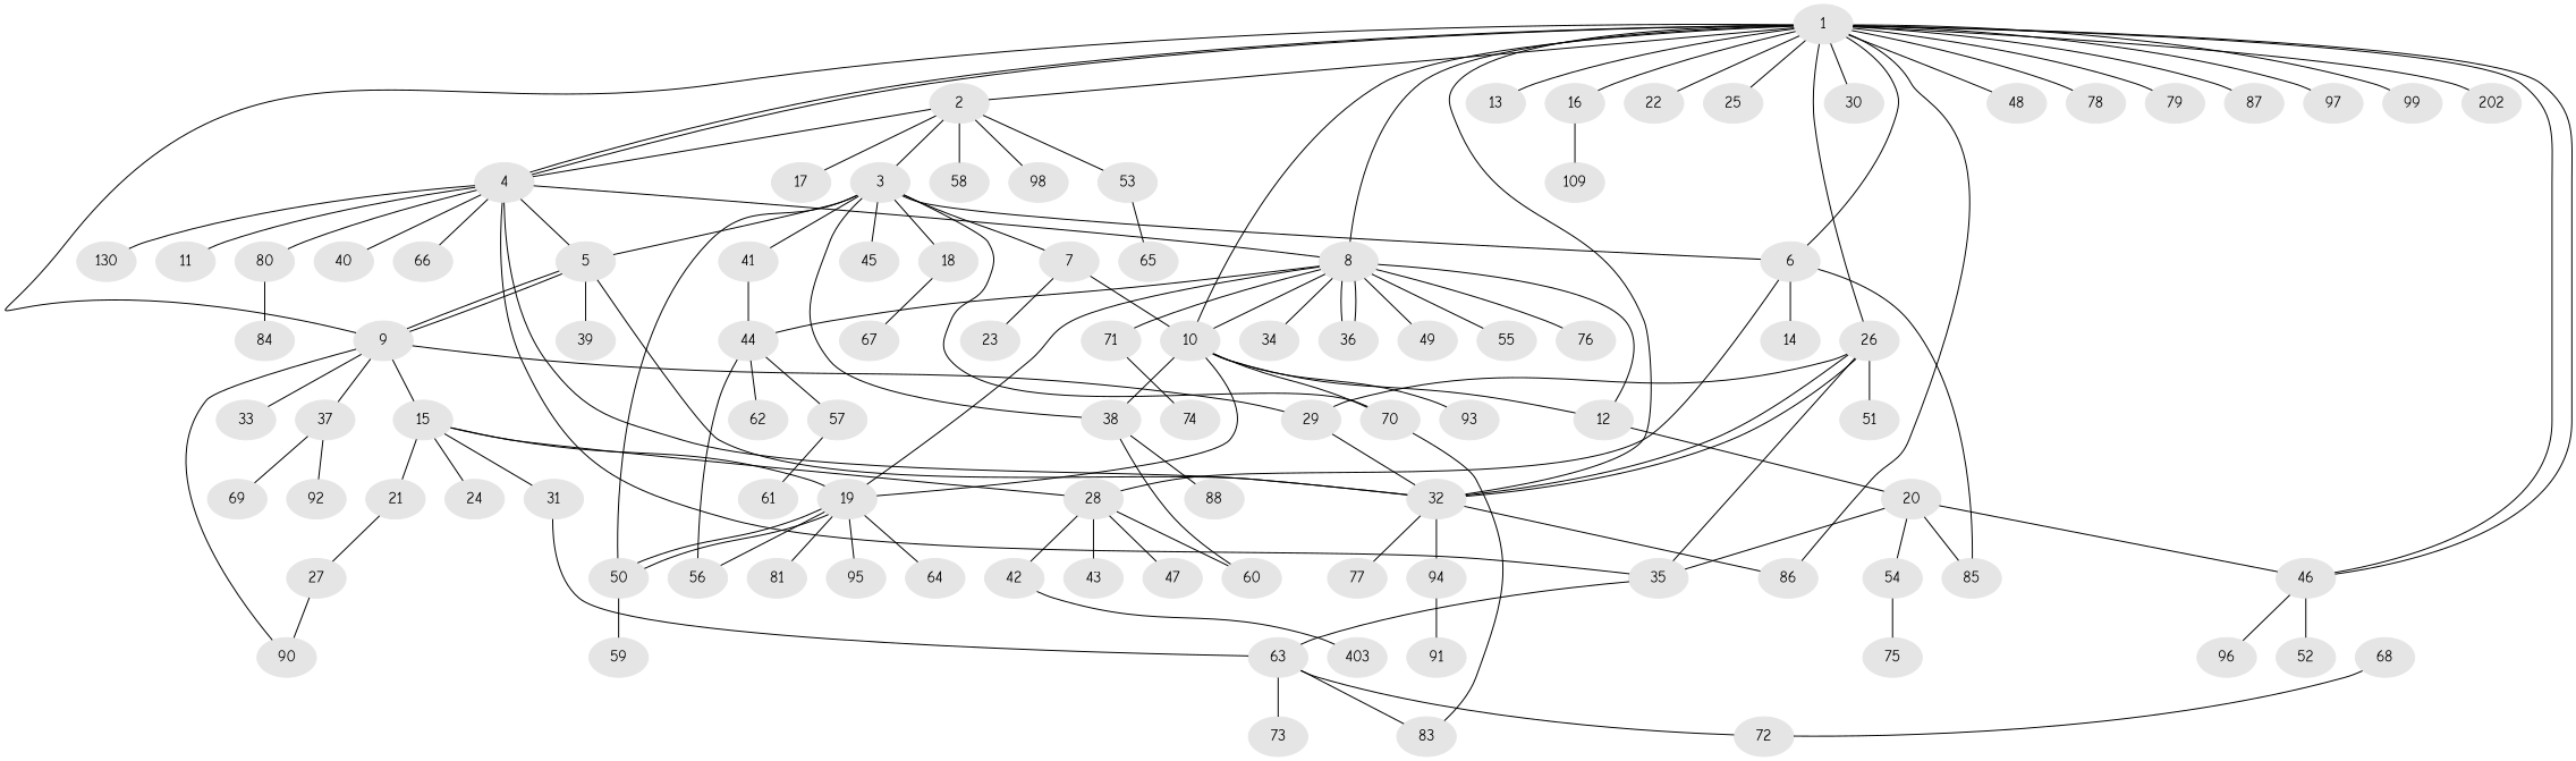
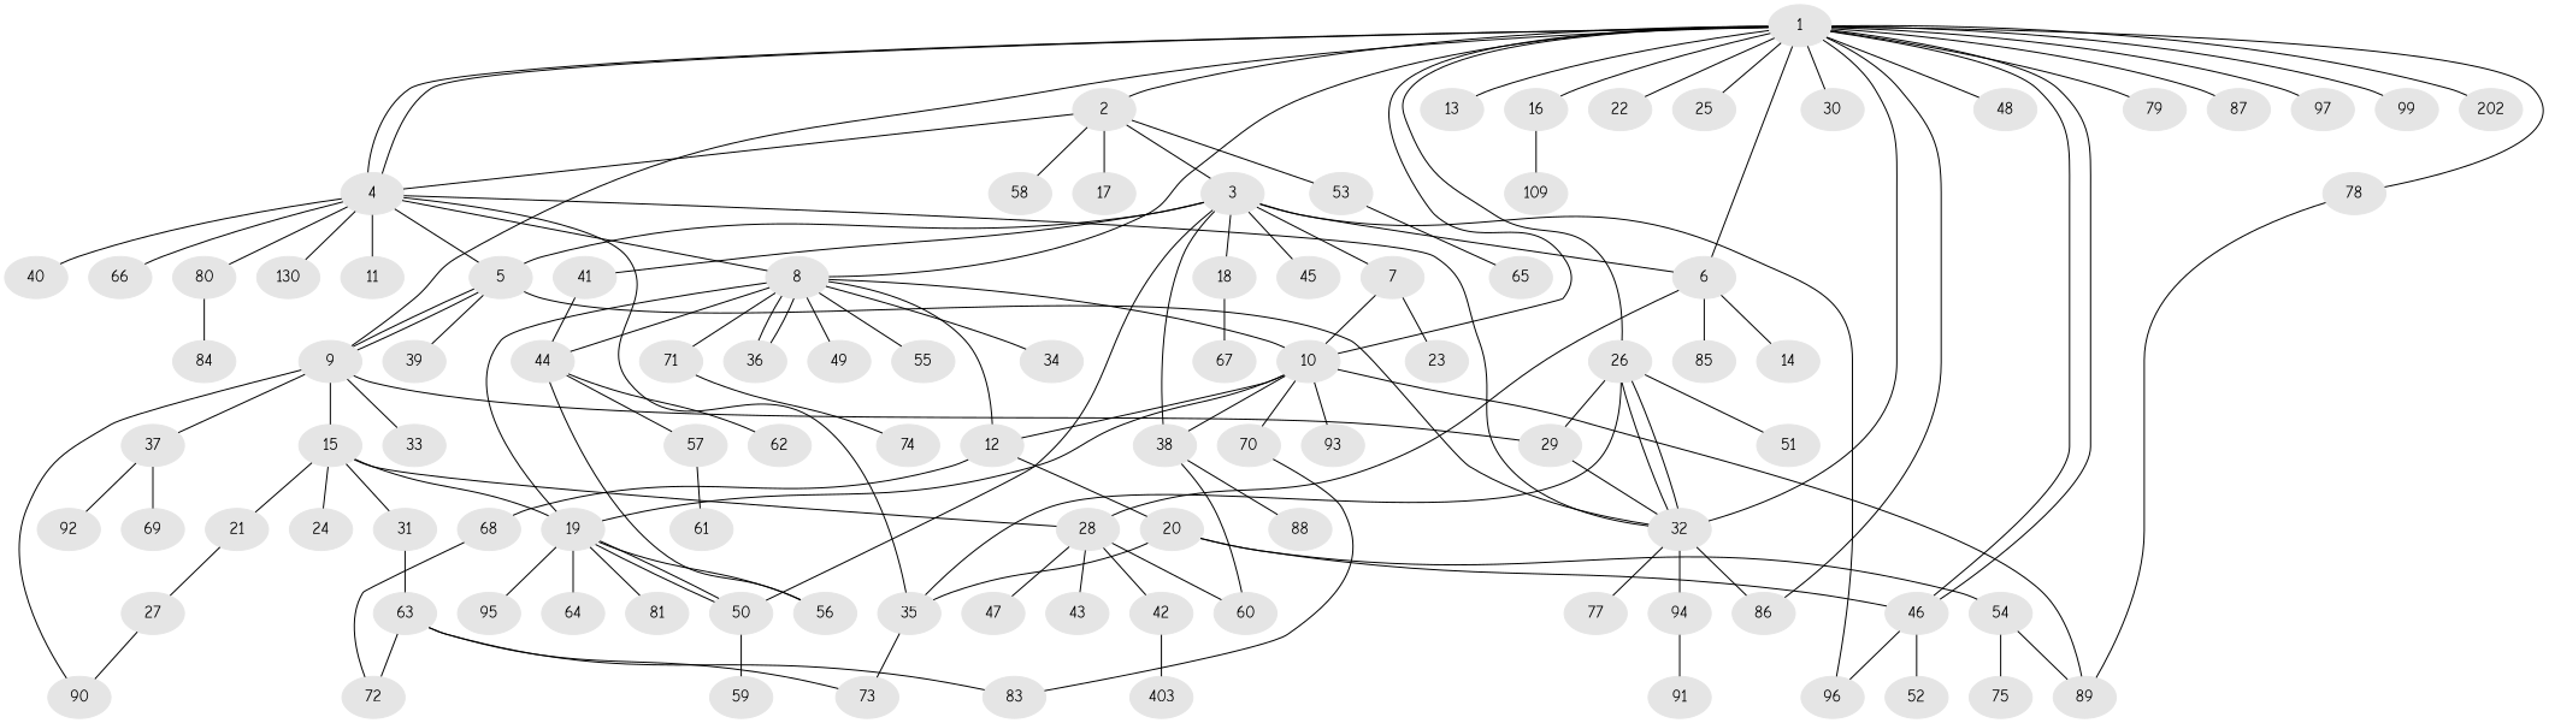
  graph {
    fontname="Comic Neue"
    node [color=gray90 fontname="Comic Neue" style=filled]
    edge [fontname="Comic Neue"]
    1
    2
    4
    6
    8
    9
    10
    13
    16
    22
    25
    26
    30
    32
    46
    48
    78
    79
    87
    97
    99
    n22 [label=202]
    86
    3
    17
    53
    58
-   98
    5
    11
    35
    40
    66
    80
    n35 [label=130]
    14
    28
    85
    12
    19
    34
    36
    44
    49
    55
    71
-   76
    15
    29
    33
    37
    90
    38
    70
+   89
    93
    n57 [label=109]
    51
    77
    94
    96
    52
    7
    18
    41
    45
    50
    65
    39
    23
    67
    88
    60
    59
    63
    84
    42
    43
    47
    20
    68
    56
    64
    81
    95
    57
    62
    74
    21
    24
    31
    69
    92
    83
    54
    72
    27
    75
    n99 [label=403]
    73
    91
    61
    1 -- 2
    1 -- 4
    1 -- 4
    1 -- 6
    1 -- 8
    1 -- 9
    1 -- 10
    1 -- 13
    1 -- 16
    1 -- 22
    1 -- 25
    1 -- 26
    1 -- 30
    1 -- 32
    1 -- 46
    1 -- 46
    1 -- 48
    1 -- 78
    1 -- 79
    1 -- 87
    1 -- 97
    1 -- 99
    1 -- n22
    1 -- 86
    2 -- 4
    2 -- 3
    2 -- 17
    2 -- 53
    2 -- 58
-   2 -- 98
    4 -- 8
    4 -- 32
    4 -- 5
    4 -- 11
    4 -- 35
    4 -- 40
    4 -- 66
    4 -- 80
    4 -- n35
    6 -- 14
    6 -- 28
    6 -- 85
    8 -- 10
    8 -- 12
    8 -- 19
    8 -- 34
    8 -- 36
    8 -- 36
    8 -- 44
    8 -- 49
    8 -- 55
    8 -- 71
-   8 -- 76
    9 -- 15
    9 -- 29
    9 -- 33
    9 -- 37
    9 -- 90
    10 -- 12
    10 -- 19
    10 -- 38
    10 -- 70
+   10 -- 89
    10 -- 93
    16 -- n57
    26 -- 32
    26 -- 32
    26 -- 35
    26 -- 29
    26 -- 51
    32 -- 86
    32 -- 77
    32 -- 94
    46 -- 96
    46 -- 52
+   78 -- 89
    3 -- 6
    3 -- 5
    3 -- 38
-   3 -- 70
+   3 -- 96
    3 -- 7
    3 -- 18
    3 -- 41
    3 -- 45
    3 -- 50
    53 -- 65
    5 -- 9
    5 -- 9
    5 -- 32
    5 -- 39
-   35 -- 63
+   35 -- 73
    80 -- 84
    28 -- 60
    28 -- 42
    28 -- 43
    28 -- 47
    12 -- 20
+   12 -- 68
    19 -- 50
    19 -- 50
    19 -- 56
    19 -- 64
    19 -- 81
    19 -- 95
    44 -- 56
    44 -- 57
    44 -- 62
    71 -- 74
    15 -- 28
    15 -- 19
    15 -- 21
    15 -- 24
    15 -- 31
    29 -- 32
    37 -- 69
    37 -- 92
    38 -- 88
    38 -- 60
    70 -- 83
    94 -- 91
    7 -- 10
    7 -- 23
    18 -- 67
    41 -- 44
    50 -- 59
    63 -- 83
    63 -- 72
    63 -- 73
    42 -- n99
    20 -- 46
    20 -- 35
-   20 -- 85
    20 -- 54
    68 -- 72
    57 -- 61
    21 -- 27
    31 -- 63
+   54 -- 89
    54 -- 75
    27 -- 90
  }
